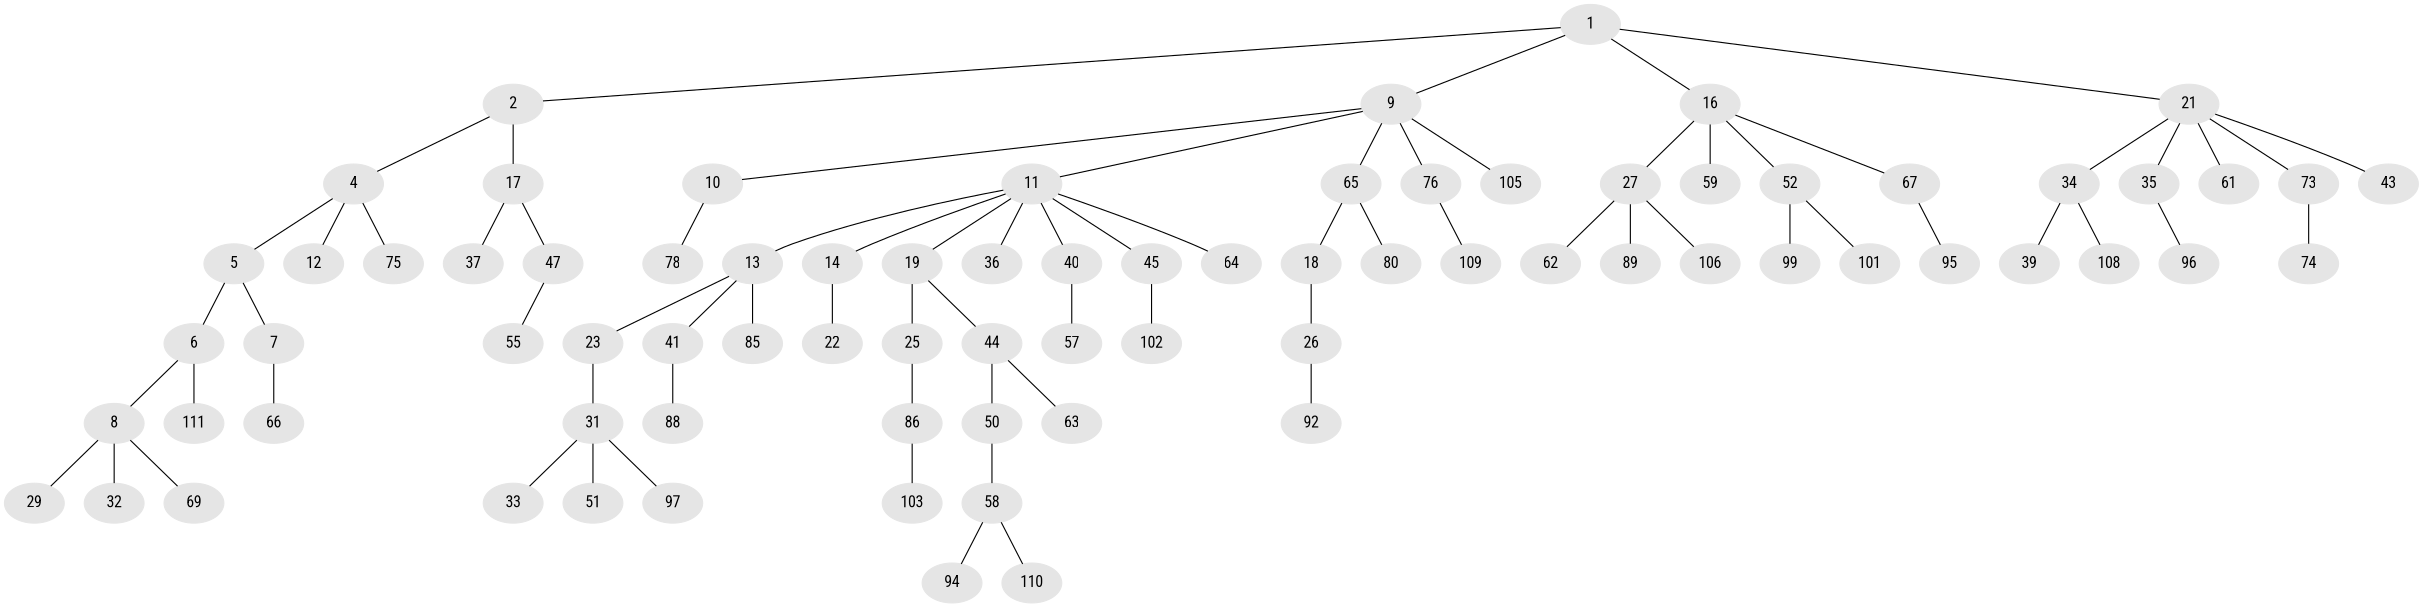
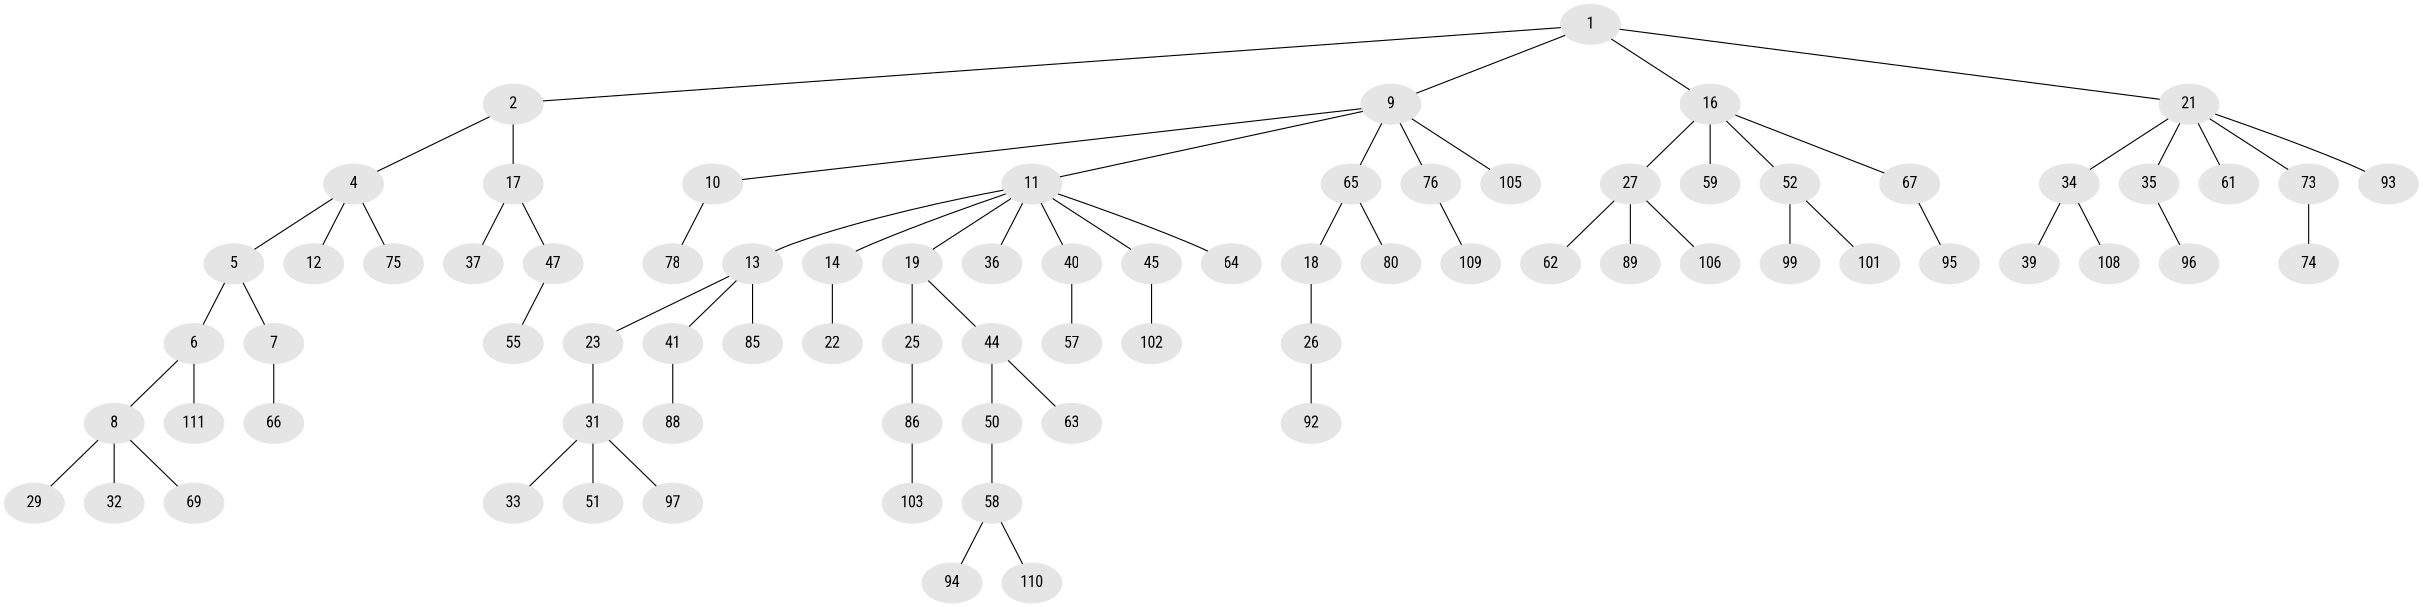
  graph {
    fontname="Roboto Condensed"
    node [color=gray90 fontname="Roboto Condensed" style=filled]
    edge [fontname="Roboto Condensed"]
    1 [super="+3"]
    2 [super="+20"]
    9 [super="+53"]
    16 [super="+60"]
    21 [super="+87"]
    4
    17 [super="+56"]
    10
    11 [super="+48"]
    65
    76
    105
    27 [super="+71"]
    n14 [label=59]
    52 [super="+84"]
    67
    34 [super="+70"]
    35 [super="+68"]
    61
    73
-   93 [label=43]
+   93
    5 [super="+72"]
    12
    75
    37 [super="+98"]
    47 [super="+104"]
    6
    7
    8 [super="+24"]
    111
    66
    29 [super="+54"]
    32
    69
    78
    13 [super="+30"]
    14 [super="+15"]
    19 [super="+28"]
    36 [super="+83"]
    40 [super="+43"]
    45 [super="+90"]
    64
    26 [super="+79"]
    18
    80
    109
    23
    41 [super="+59"]
    85
    22 [super="+91"]
    25 [super="+46"]
    44
    57
    102
    31 [super="+38"]
    88
    62
    89
    106
    99 [super="+100"]
    101
    95 [super="+107"]
    55
    92
    86
    50 [super="+81"]
    63
    39 [super="+42"]
    108
    96
    74
    33
    51 [super="+82"]
    97
    103
    58 [super="+77"]
    94
    110
    1 -- 2
    1 -- 9
    1 -- 16
    1 -- 21
    2 -- 4
    2 -- 17
    9 -- 10
    9 -- 11
    9 -- 65
    9 -- 76
    9 -- 105
    16 -- 27
    16 -- n14
    16 -- 52
    16 -- 67
    21 -- 34
    21 -- 35
    21 -- 61
    21 -- 73
    21 -- 93
    4 -- 5
    4 -- 12
    4 -- 75
    17 -- 37
    17 -- 47
    10 -- 78
    11 -- 13
    11 -- 14
    11 -- 19
    11 -- 36
    11 -- 40
    11 -- 45
    11 -- 64
    65 -- 18
    65 -- 80
    76 -- 109
    27 -- 62
    27 -- 89
    27 -- 106
    52 -- 99
    52 -- 101
    67 -- 95
    34 -- 39
    34 -- 108
    35 -- 96
    73 -- 74
    5 -- 6
    5 -- 7
    47 -- 55
    6 -- 8
    6 -- 111
    7 -- 66
    8 -- 29
    8 -- 32
    8 -- 69
    13 -- 23
    13 -- 41
    13 -- 85
    14 -- 22
    19 -- 25
    19 -- 44
    40 -- 57
    45 -- 102
    26 -- 92
    18 -- 26
    23 -- 31
    41 -- 88
    25 -- 86
    44 -- 50
    44 -- 63
    31 -- 33
    31 -- 51
    31 -- 97
    86 -- 103
    50 -- 58
    58 -- 94
    58 -- 110
  }
